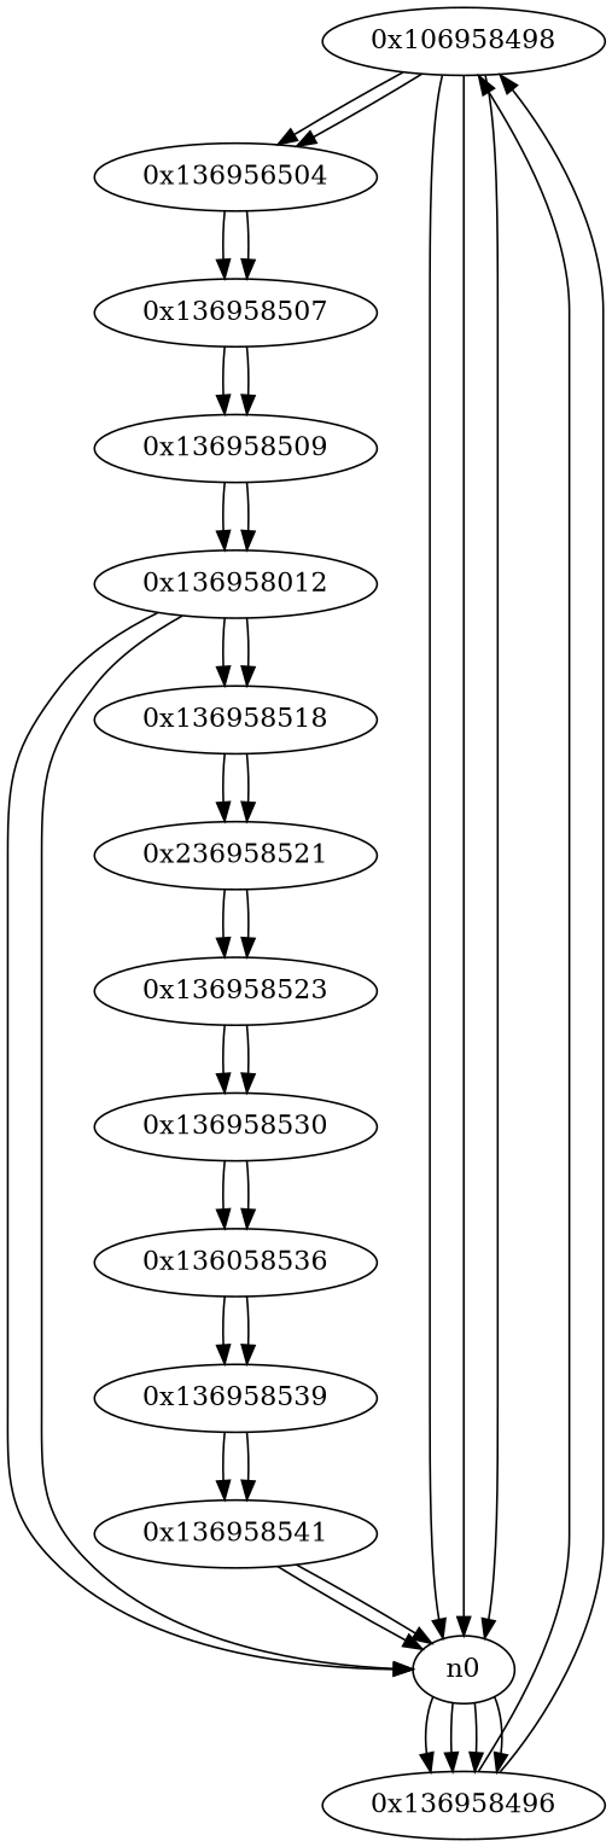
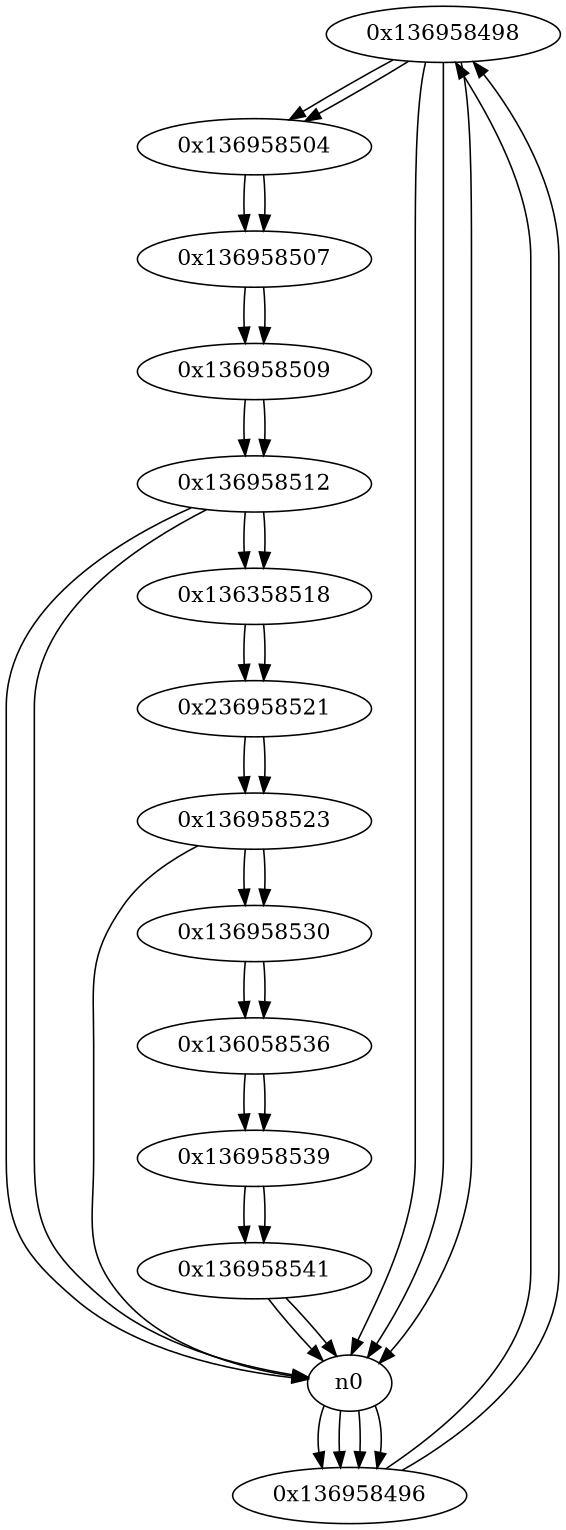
  digraph {
-   n1 [label="0x106958498"]
-   n2 [label="0x136956504"]
+   n1 [label="0x136958498"]
+   n2 [label="0x136958504"]
    n0
    n3 [label="0x136958507"]
    n13 [label="0x136958496"]
    n4 [label="0x136958509"]
-   n5 [label="0x136958012"]
-   n6 [label="0x136958518"]
+   n5 [label="0x136958512"]
+   n6 [label="0x136358518"]
    n7 [label="0x236958521"]
    n8 [label="0x136958523"]
    n9 [label="0x136958530"]
    n10 [label="0x136058536"]
    n11 [label="0x136958539"]
    n12 [label="0x136958541"]
    n1 -> n2
    n1 -> n2
    n1 -> n0
    n1 -> n0
    n1 -> n0
    n2 -> n3
    n2 -> n3
    n0 -> n13
    n0 -> n13
    n0 -> n13
    n0 -> n13
    n3 -> n4
    n3 -> n4
    n13 -> n1
    n13 -> n1
    n4 -> n5
    n4 -> n5
    n5 -> n0
    n5 -> n0
    n5 -> n6
    n5 -> n6
    n6 -> n7
    n6 -> n7
    n7 -> n8
    n7 -> n8
+   n8 -> n0
    n8 -> n9
    n8 -> n9
    n9 -> n10
    n9 -> n10
    n10 -> n11
    n10 -> n11
    n11 -> n12
    n11 -> n12
    n12 -> n0
    n12 -> n0
  }
